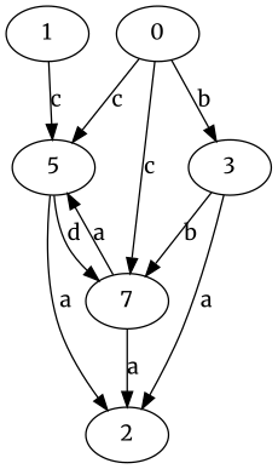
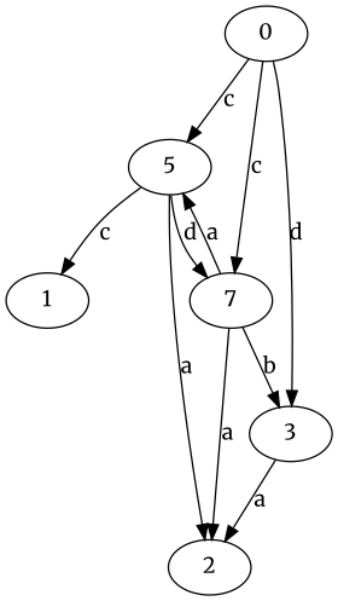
  strict digraph {
    fontname=Merriweather
    node [fontname=Merriweather]
    edge [fontname=Merriweather]
    1
    5
    2
    7
    3
    0
-   1 -> 5 [label=c]
+   5 -> 1 [label=c]
    5 -> 2 [label=a]
    5 -> 7 [label=d]
    7 -> 5 [label=a]
    7 -> 2 [label=a]
-   3 -> 7 [label=b]
+   7 -> 3 [label=b]
    3 -> 2 [label=a]
    0 -> 5 [label=c]
    0 -> 7 [label=c]
-   0 -> 3 [label=b]
+   0 -> 3 [label=d]
  }
